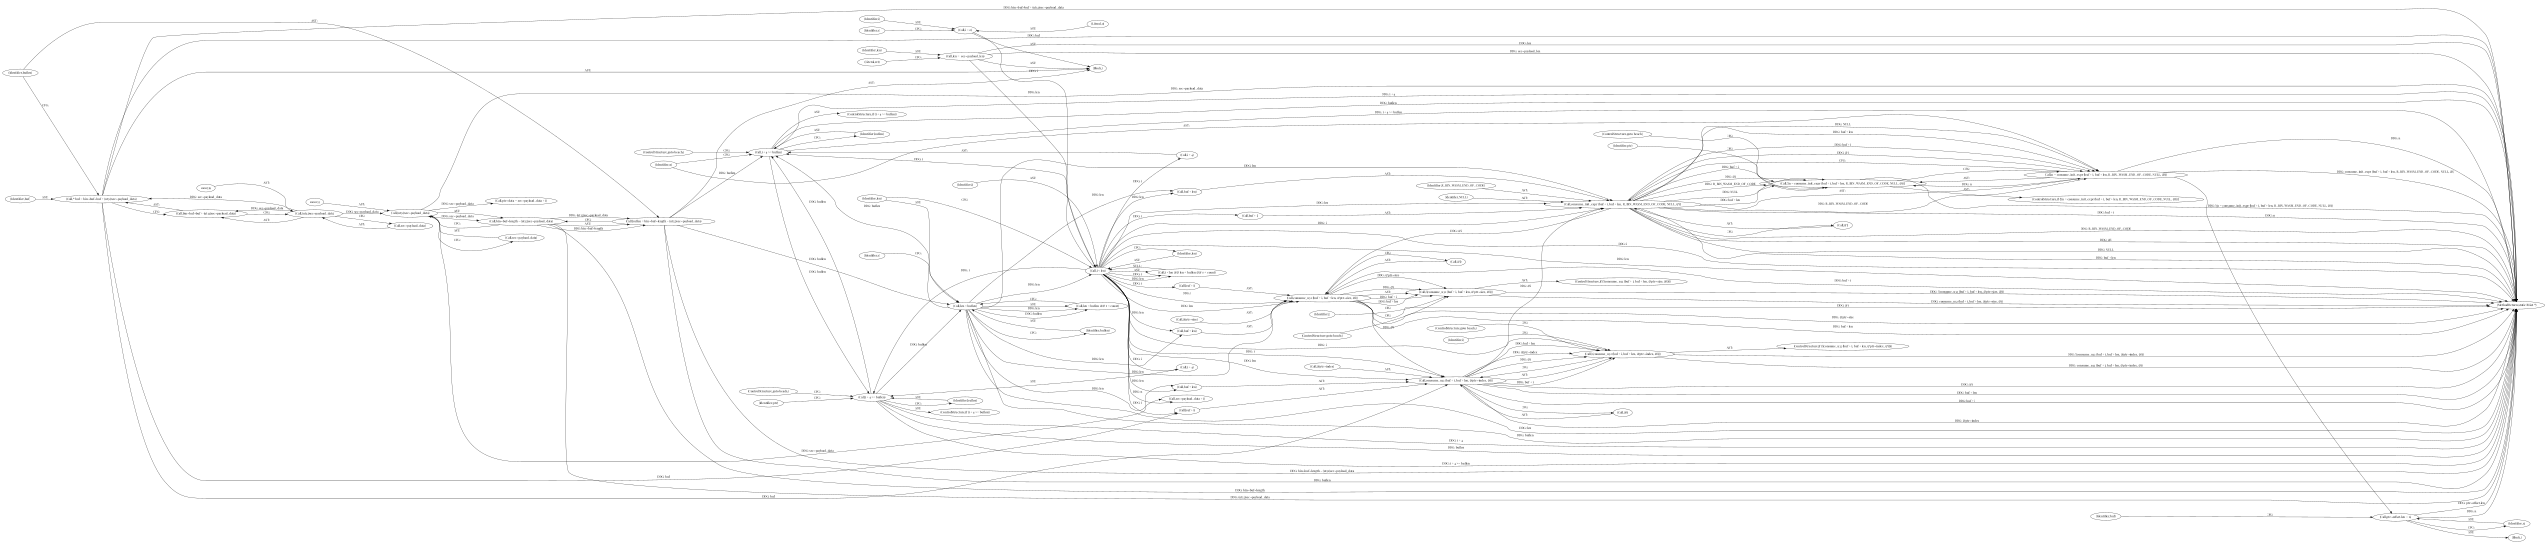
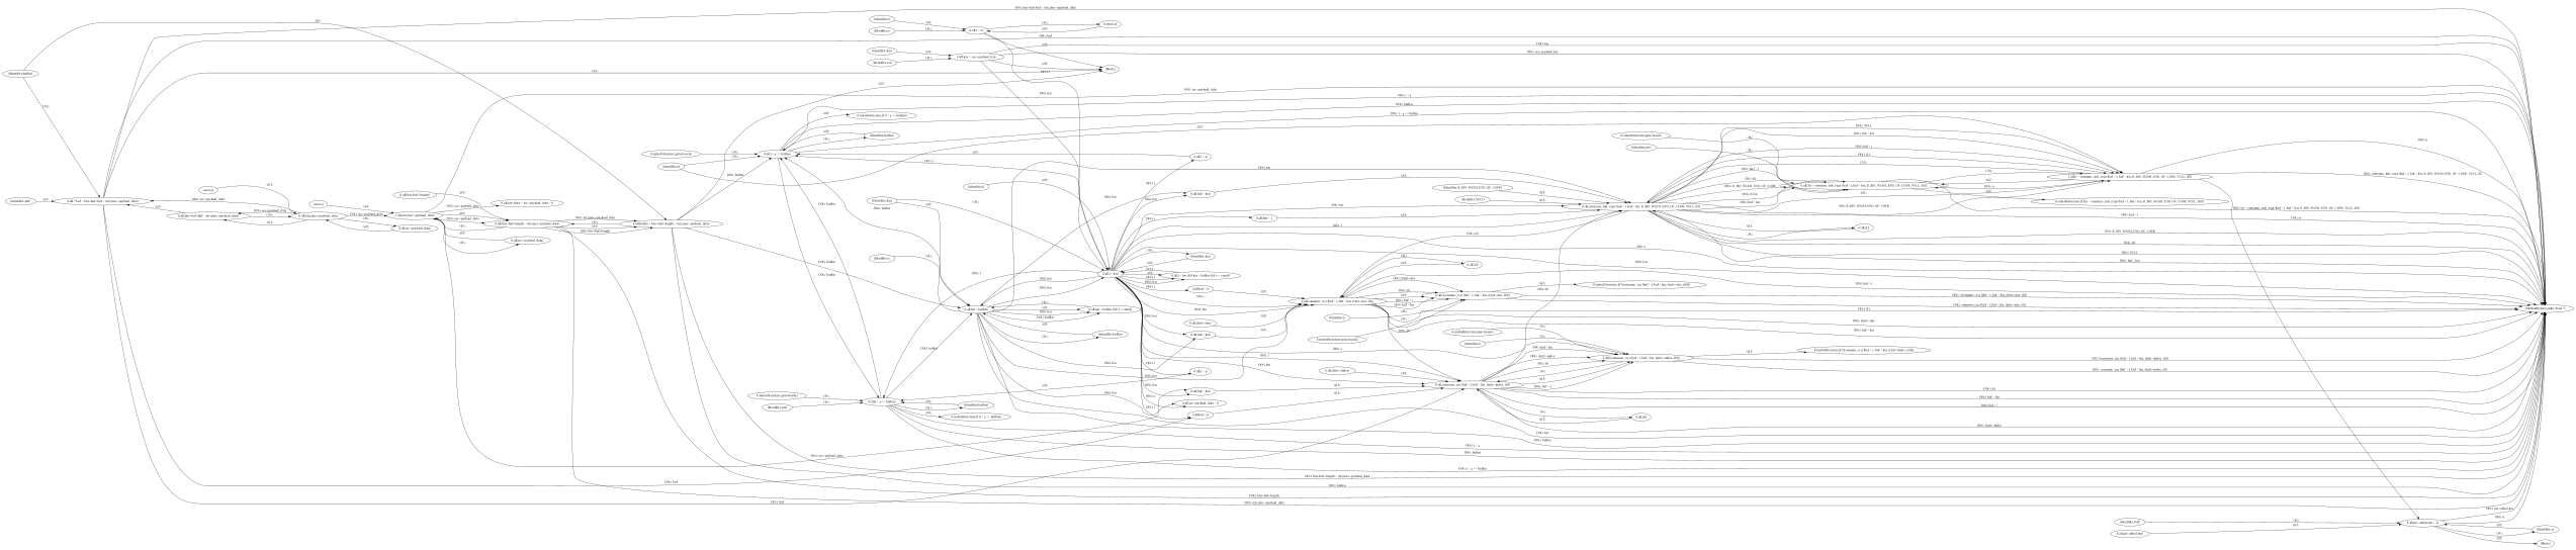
  digraph {
    fontname="Playfair Display"
    rankdir=LR
    node [fontname="Playfair Display"]
    edge [fontname="Playfair Display"]
    n1 [label="(Call,consume_u32 (buf + i, buf + len, &ptr->size, &i))"]
    n2 [label="(Call,consume_u32 (buf + i, buf + len, &ptr->index, &i))"]
    n3 [label="(Call,!(consume_u32 (buf + i, buf + len, &ptr->size, &i)))"]
    n4 [label="(MethodReturn,static RList *)"]
    n5 [label="(Call,&i)"]
    n6 [label="(Call,consume_init_expr (buf + i, buf + len, R_BIN_WASM_END_OF_CODE, NULL, &i))"]
    n7 [label="(Call,!(consume_u32 (buf + i, buf + len, &ptr->index, &i)))"]
    n8 [label="(Call,&i)"]
    n9 [label="(ControlStructure,if (!(consume_u32 (buf + i, buf + len, &ptr->size, &i))))"]
    n10 [label="(Call,i < len)"]
    n11 [label="(Call,len < buflen)"]
    n12 [label="(Call,i + 4 >= buflen)"]
    n13 [label="(Call,i + 4 >= buflen)"]
    n14 [label="(Call,buf + len)"]
    n15 [label="(Call,buf + i)"]
    n16 [label="(Call,i + 4)"]
    n17 [label="(Call,buf + len)"]
    n18 [label="(Call,buf + i)"]
    n19 [label="(Call,buf + len)"]
    n20 [label="(Call,i + 4)"]
    n21 [label="(Call,sec->payload_data + i)"]
    n22 [label="(Identifier,len)"]
    n23 [label="(Call,i < len && len < buflen && r < count)"]
    n24 [label="(Call,buf + i)"]
    n25 [label="(Call,len < buflen && r < count)"]
    n26 [label="(Identifier,buflen)"]
    n27 [label="(Identifier,buflen)"]
    n28 [label="(ControlStructure,if (i + 4 >= buflen))"]
    n29 [label="(Identifier,buflen)"]
    n30 [label="(ControlStructure,if (i + 4 >= buflen))"]
    n31 [label="(Call,!(n = consume_init_expr (buf + i, buf + len, R_BIN_WASM_END_OF_CODE, NULL, &i)))"]
    n32 [label="(Call,n = consume_init_expr (buf + i, buf + len, R_BIN_WASM_END_OF_CODE, NULL, &i))"]
    n33 [label="(Call,&i)"]
    n34 [label="(Call,ptr->data = sec->payload_data + i)"]
    n35 [label="(Call,i = 0)"]
    n36 [label="(Literal,0)"]
    n37 [label="(Block,)"]
    n38 [label="(Call,len =  sec->payload_len)"]
    n39 [label="(Call,buflen = bin->buf->length - (ut32)sec->payload_data)"]
    n40 [label="(Call,bin->buf->length - (ut32)sec->payload_data)"]
    n41 [label="(Call,(ut32)sec->payload_data)"]
    n42 [label="(Call,sec->payload_data)"]
    n43 [label="(Call,(ut32)sec->payload_data)"]
    n44 [label="(Call,* buf = bin->buf->buf + (ut32)sec->payload_data)"]
    n45 [label="(Call,sec->payload_data)"]
    n46 [label="(Call,bin->buf->buf + (ut32)sec->payload_data)"]
    n47 [label="(ControlStructure,if (!(n = consume_init_expr (buf + i, buf + len, R_BIN_WASM_END_OF_CODE, NULL, &i))))"]
    n48 [label="(Call,ptr->offset.len = n)"]
    n49 [label="(ControlStructure,if (!(consume_u32 (buf + i, buf + len, &ptr->index, &i))))"]
    n50 [label="(Identifier,n)"]
    n51 [label="(Block,)"]
    n52 [label="(Identifier,len)"]
    n53 [label="(Identifier,ptr)"]
    n54 [label="(Identifier,buf)"]
    n55 [label="(ControlStructure,goto beach;)"]
    n56 [label="(Identifier,ptr)"]
    n57 [label="(ControlStructure,goto beach;)"]
    n58 [label="(Call,&ptr->index)"]
    n59 [label="(Identifier,n)"]
    n60 [label="(ControlStructure,goto beach;)"]
    n61 [label="(Identifier,i)"]
    n62 [label="(Identifier,r)"]
+   n63 [label="(Call,bin->buf->length)"]
    n64 [label="(Identifier,i)"]
    n65 [label="(Identifier,i)"]
    n66 [label="(Identifier,buf)"]
+   n67 [label="(Call,ptr->offset.len)"]
    n68 [label="(Identifier,i)"]
    n69 [label="(Call,&ptr->size)"]
    n70 [label="(Identifier,R_BIN_WASM_END_OF_CODE)"]
    n71 [label="(ControlStructure,goto beach;)"]
    n72 [label="(Identifier,len)"]
    n73 [label="(Identifier,buflen)"]
    n74 [label="(Identifier,NULL)"]
    n75 [label="(Identifier,r)"]
    n76 [label="(ControlStructure,goto beach;)"]
-   n77 [label="(Literal,ret)"]
+   n77 [label="(Identifier,ret)"]
    1000153
    n79 [label=1000539]
    n1 -> n2 [label="DDG: &i"]
    n1 -> n3 [label="AST: "]
    n1 -> n3 [label="DDG: buf + i"]
    n1 -> n3 [label="DDG: buf + len"]
    n1 -> n3 [label="DDG: &ptr->size"]
    n1 -> n3 [label="DDG: &i"]
    n1 -> n4 [label="DDG: &i"]
    n1 -> n4 [label="DDG: &ptr->size"]
    n1 -> n4 [label="DDG: buf + len"]
    n1 -> n4 [label="DDG: buf + i"]
    n1 -> n5 [label="CFG: "]
    n2 -> n4 [label="DDG: &i"]
    n2 -> n4 [label="DDG: buf + i"]
    n2 -> n4 [label="DDG: &ptr->index"]
    n2 -> n4 [label="DDG: buf + len"]
    n2 -> n6 [label="DDG: &i"]
    n2 -> n7 [label="AST: "]
    n2 -> n7 [label="DDG: buf + i"]
    n2 -> n7 [label="DDG: buf + len"]
    n2 -> n7 [label="DDG: &ptr->index"]
    n2 -> n7 [label="DDG: &i"]
    n2 -> n8 [label="CFG: "]
    n3 -> n4 [label="DDG: consume_u32 (buf + i, buf + len, &ptr->size, &i)"]
    n3 -> n4 [label="DDG: !(consume_u32 (buf + i, buf + len, &ptr->size, &i))"]
    n3 -> n9 [label="AST: "]
    n5 -> n1 [label="AST: "]
    n6 -> n1 [label="DDG: &i"]
    n6 -> n4 [label="DDG: buf + i"]
    n6 -> n4 [label="DDG: R_BIN_WASM_END_OF_CODE"]
    n6 -> n4 [label="DDG: &i"]
    n6 -> n4 [label="DDG: NULL"]
    n6 -> n4 [label="DDG: buf + len"]
    n6 -> n31 [label="DDG: R_BIN_WASM_END_OF_CODE"]
    n6 -> n31 [label="DDG: NULL"]
    n6 -> n31 [label="DDG: buf + len"]
    n6 -> n31 [label="DDG: buf + i"]
    n6 -> n31 [label="DDG: &i"]
    n6 -> n32 [label="AST: "]
    n6 -> n32 [label="DDG: R_BIN_WASM_END_OF_CODE"]
    n6 -> n32 [label="DDG: NULL"]
    n6 -> n32 [label="DDG: buf + len"]
    n6 -> n32 [label="DDG: buf + i"]
    n6 -> n32 [label="DDG: &i"]
    n6 -> n33 [label="CFG: "]
    n7 -> n2 [label="CFG: "]
    n7 -> n4 [label="DDG: consume_u32 (buf + i, buf + len, &ptr->index, &i)"]
    n7 -> n4 [label="DDG: !(consume_u32 (buf + i, buf + len, &ptr->index, &i))"]
    n7 -> n49 [label="AST: "]
    n8 -> n2 [label="AST: "]
    n10 -> n1 [label="DDG: i"]
    n10 -> n1 [label="DDG: len"]
    n10 -> n2 [label="DDG: i"]
    n10 -> n2 [label="DDG: len"]
    n10 -> n4 [label="DDG: i"]
    n10 -> n4 [label="DDG: len"]
    n10 -> n6 [label="DDG: i"]
    n10 -> n6 [label="DDG: len"]
    n10 -> n7 [label="DDG: i"]
+   n10 -> n11 [label="DDG: len"]
    n10 -> n12 [label="DDG: i"]
    n10 -> n13 [label="DDG: i"]
    n10 -> n14 [label="DDG: len"]
    n10 -> n15 [label="DDG: i"]
    n10 -> n16 [label="DDG: i"]
    n10 -> n17 [label="DDG: len"]
    n10 -> n18 [label="DDG: i"]
    n10 -> n19 [label="DDG: len"]
    n10 -> n20 [label="DDG: i"]
    n10 -> n21 [label="DDG: n"]
    n10 -> n22 [label="CFG: "]
    n10 -> n23 [label="AST: "]
    n10 -> n23 [label="DDG: i"]
    n10 -> n23 [label="DDG: len"]
    n10 -> n24 [label="DDG: i"]
    n11 -> n1 [label="DDG: len"]
    n11 -> n4 [label="DDG: len"]
    n11 -> n4 [label="DDG: buflen"]
    n11 -> n6 [label="DDG: len"]
    n11 -> n10 [label="DDG: len"]
    n11 -> n13 [label="DDG: buflen"]
    n11 -> n14 [label="DDG: len"]
    n11 -> n17 [label="DDG: len"]
    n11 -> n19 [label="DDG: len"]
    n11 -> n25 [label="AST: "]
    n11 -> n25 [label="DDG: len"]
    n11 -> n25 [label="DDG: buflen"]
    n11 -> n26 [label="CFG: "]
    n12 -> n4 [label="DDG: i + 4"]
    n12 -> n4 [label="DDG: buflen"]
    n12 -> n4 [label="DDG: i + 4 >= buflen"]
    n12 -> n11 [label="DDG: buflen"]
    n12 -> n13 [label="DDG: buflen"]
    n12 -> n27 [label="CFG: "]
    n12 -> n28 [label="AST: "]
    n13 -> n4 [label="DDG: i + 4"]
    n13 -> n4 [label="DDG: buflen"]
    n13 -> n4 [label="DDG: i + 4 >= buflen"]
    n13 -> n12 [label="DDG: buflen"]
    n13 -> n29 [label="CFG: "]
    n13 -> n30 [label="AST: "]
    n14 -> n1 [label="AST: "]
    n15 -> n1 [label="AST: "]
    n16 -> n13 [label="AST: "]
    n17 -> n2 [label="AST: "]
    n18 -> n2 [label="AST: "]
    n19 -> n6 [label="AST: "]
    n20 -> n12 [label="AST: "]
    n22 -> n10 [label="AST: "]
    n23 -> n10 [label="NULL: "]
    n24 -> n6 [label="AST: "]
    n25 -> n11 [label="CFG: "]
    n26 -> n11 [label="AST: "]
    n27 -> n12 [label="AST: "]
    n29 -> n13 [label="AST: "]
    n31 -> n4 [label="DDG: !(n = consume_init_expr (buf + i, buf + len, R_BIN_WASM_END_OF_CODE, NULL, &i))"]
    n31 -> n32 [label="CFG: "]
    n31 -> n47 [label="AST: "]
    n32 -> n4 [label="DDG: n"]
    n32 -> n4 [label="DDG: consume_init_expr (buf + i, buf + len, R_BIN_WASM_END_OF_CODE, NULL, &i)"]
    n32 -> n6 [label="CFG: "]
    n32 -> n31 [label="AST: "]
    n32 -> n31 [label="DDG: n"]
    n32 -> n48 [label="DDG: n"]
    n33 -> n6 [label="AST: "]
    n35 -> n10 [label="DDG: i"]
+   n35 -> n36 [label="CFG: "]
    n35 -> n37 [label="AST: "]
    n36 -> n35 [label="AST: "]
    n38 -> n4 [label="DDG: len"]
    n38 -> n4 [label="DDG: sec->payload_len"]
    n38 -> n10 [label="DDG: len"]
    n38 -> n37 [label="AST: "]
    n39 -> n4 [label="DDG: buflen"]
    n39 -> n4 [label="DDG: bin->buf->length - (ut32)sec->payload_data"]
    n39 -> n11 [label="DDG: buflen"]
    n39 -> n13 [label="DDG: buflen"]
    n39 -> n37 [label="AST: "]
    n39 -> n40 [label="CFG: "]
    n40 -> n4 [label="DDG: (ut32)sec->payload_data"]
    n40 -> n4 [label="DDG: bin->buf->length"]
    n40 -> n39 [label="AST: "]
    n40 -> n39 [label="DDG: bin->buf->length"]
    n40 -> n39 [label="DDG: (ut32)sec->payload_data"]
    n40 -> n41 [label="CFG: "]
    n41 -> n4 [label="DDG: sec->payload_data"]
    n41 -> n21 [label="DDG: sec->payload_data"]
    n41 -> n34 [label="DDG: sec->payload_data"]
    n41 -> n40 [label="AST: "]
    n41 -> n40 [label="DDG: sec->payload_data"]
    n41 -> n42 [label="CFG: "]
    n42 -> n41 [label="AST: "]
    n43 -> n41 [label="DDG: sec->payload_data"]
    n43 -> n44 [label="DDG: sec->payload_data"]
    n43 -> n45 [label="CFG: "]
    n43 -> n46 [label="AST: "]
    n43 -> n46 [label="DDG: sec->payload_data"]
    n44 -> n2 [label="DDG: buf"]
    n44 -> n4 [label="DDG: bin->buf->buf + (ut32)sec->payload_data"]
    n44 -> n4 [label="DDG: buf"]
    n44 -> n18 [label="DDG: buf"]
    n44 -> n37 [label="AST: "]
-   n44 -> n46 [label="CFG: "]
    n45 -> n43 [label="AST: "]
    n46 -> n43 [label="CFG: "]
    n46 -> n44 [label="AST: "]
    n48 -> n4 [label="DDG: ptr->offset.len"]
    n48 -> n4 [label="DDG: n"]
    n48 -> n50 [label="CFG: "]
    n48 -> n51 [label="AST: "]
    n50 -> n48 [label="AST: "]
    n52 -> n10 [label="CFG: "]
    n52 -> n11 [label="AST: "]
    n53 -> n31 [label="CFG: "]
    n54 -> n48 [label="CFG: "]
    n55 -> n13 [label="CFG: "]
    n56 -> n12 [label="CFG: "]
    n57 -> n12 [label="CFG: "]
    n58 -> n2 [label="AST: "]
    n59 -> n13 [label="CFG: "]
    n59 -> n32 [label="AST: "]
    n60 -> n7 [label="CFG: "]
    n61 -> n35 [label="AST: "]
    n62 -> n35 [label="CFG: "]
+   n63 -> n40 [label="AST: "]
    n64 -> n10 [label="AST: "]
    n65 -> n7 [label="CFG: "]
    n66 -> n44 [label="AST: "]
+   n67 -> n48 [label="AST: "]
    n68 -> n3 [label="CFG: "]
    n69 -> n1 [label="AST: "]
    n70 -> n6 [label="AST: "]
    n71 -> n31 [label="CFG: "]
    n72 -> n38 [label="AST: "]
    n73 -> n39 [label="AST: "]
    n73 -> n44 [label="CFG: "]
    n74 -> n6 [label="AST: "]
    n75 -> n11 [label="CFG: "]
    n76 -> n3 [label="CFG: "]
    n77 -> n38 [label="CFG: "]
    1000153 -> n41 [label="AST: "]
    n79 -> n43 [label="AST: "]
  }
